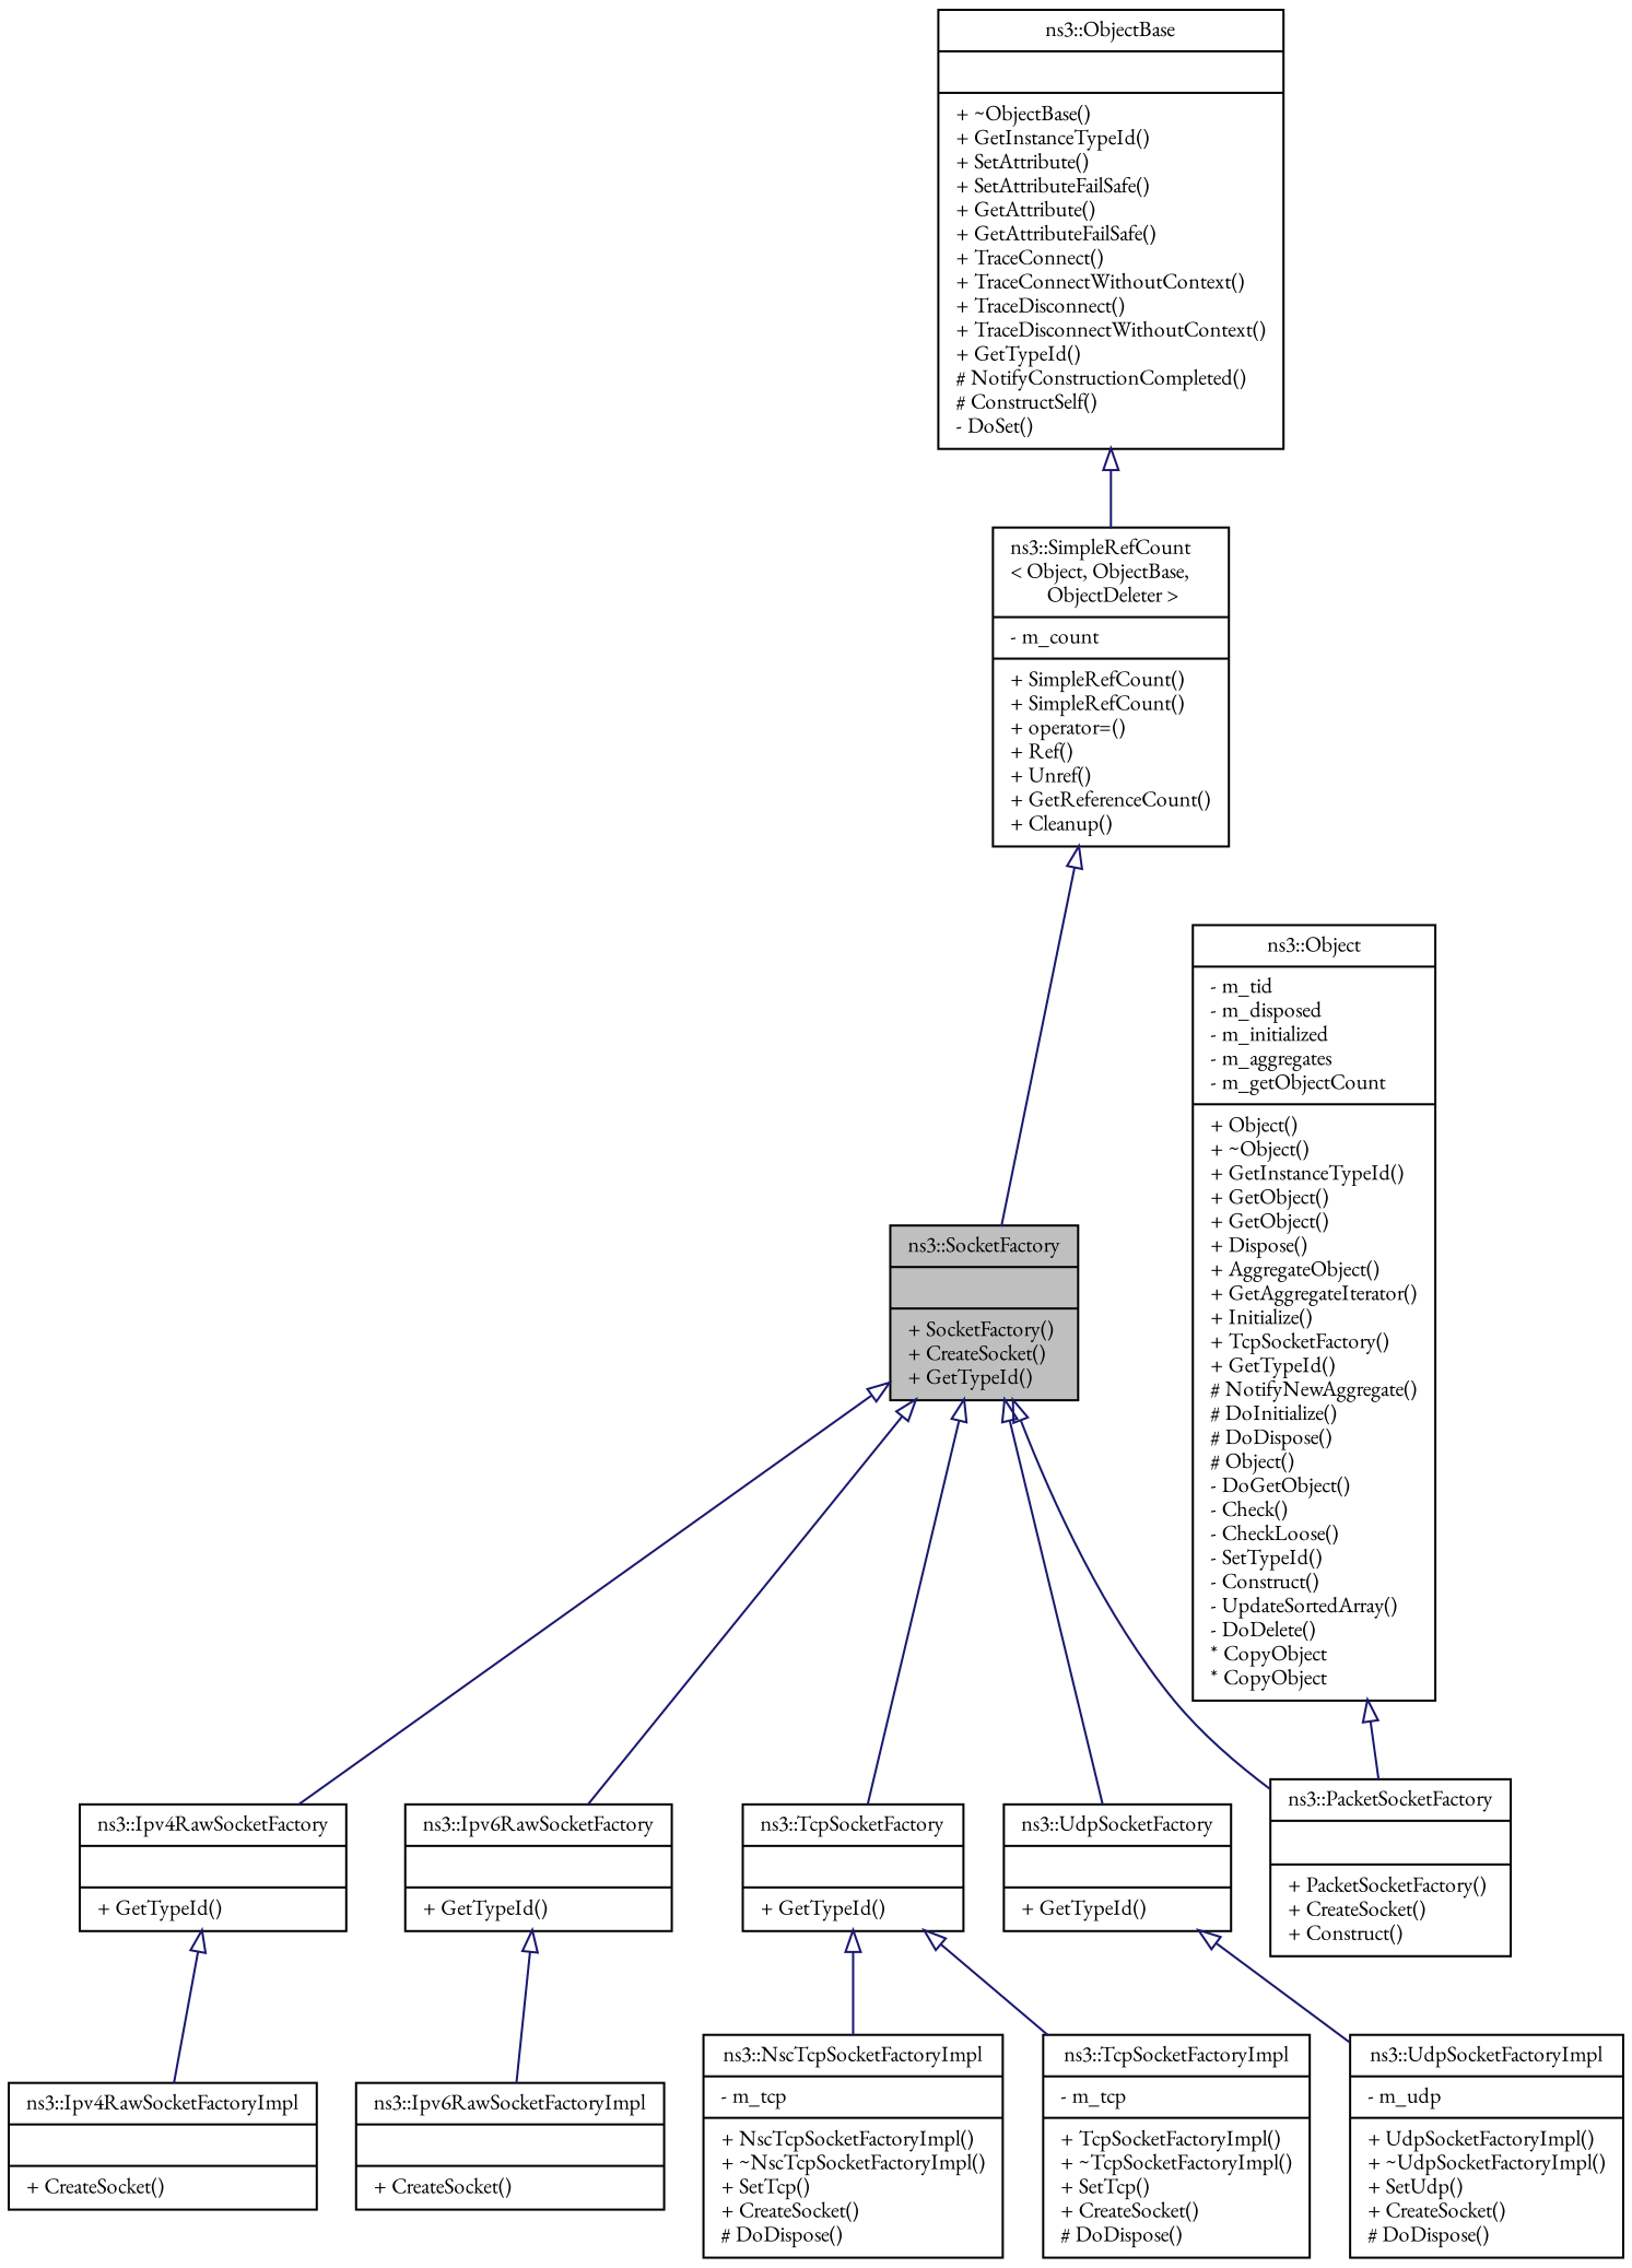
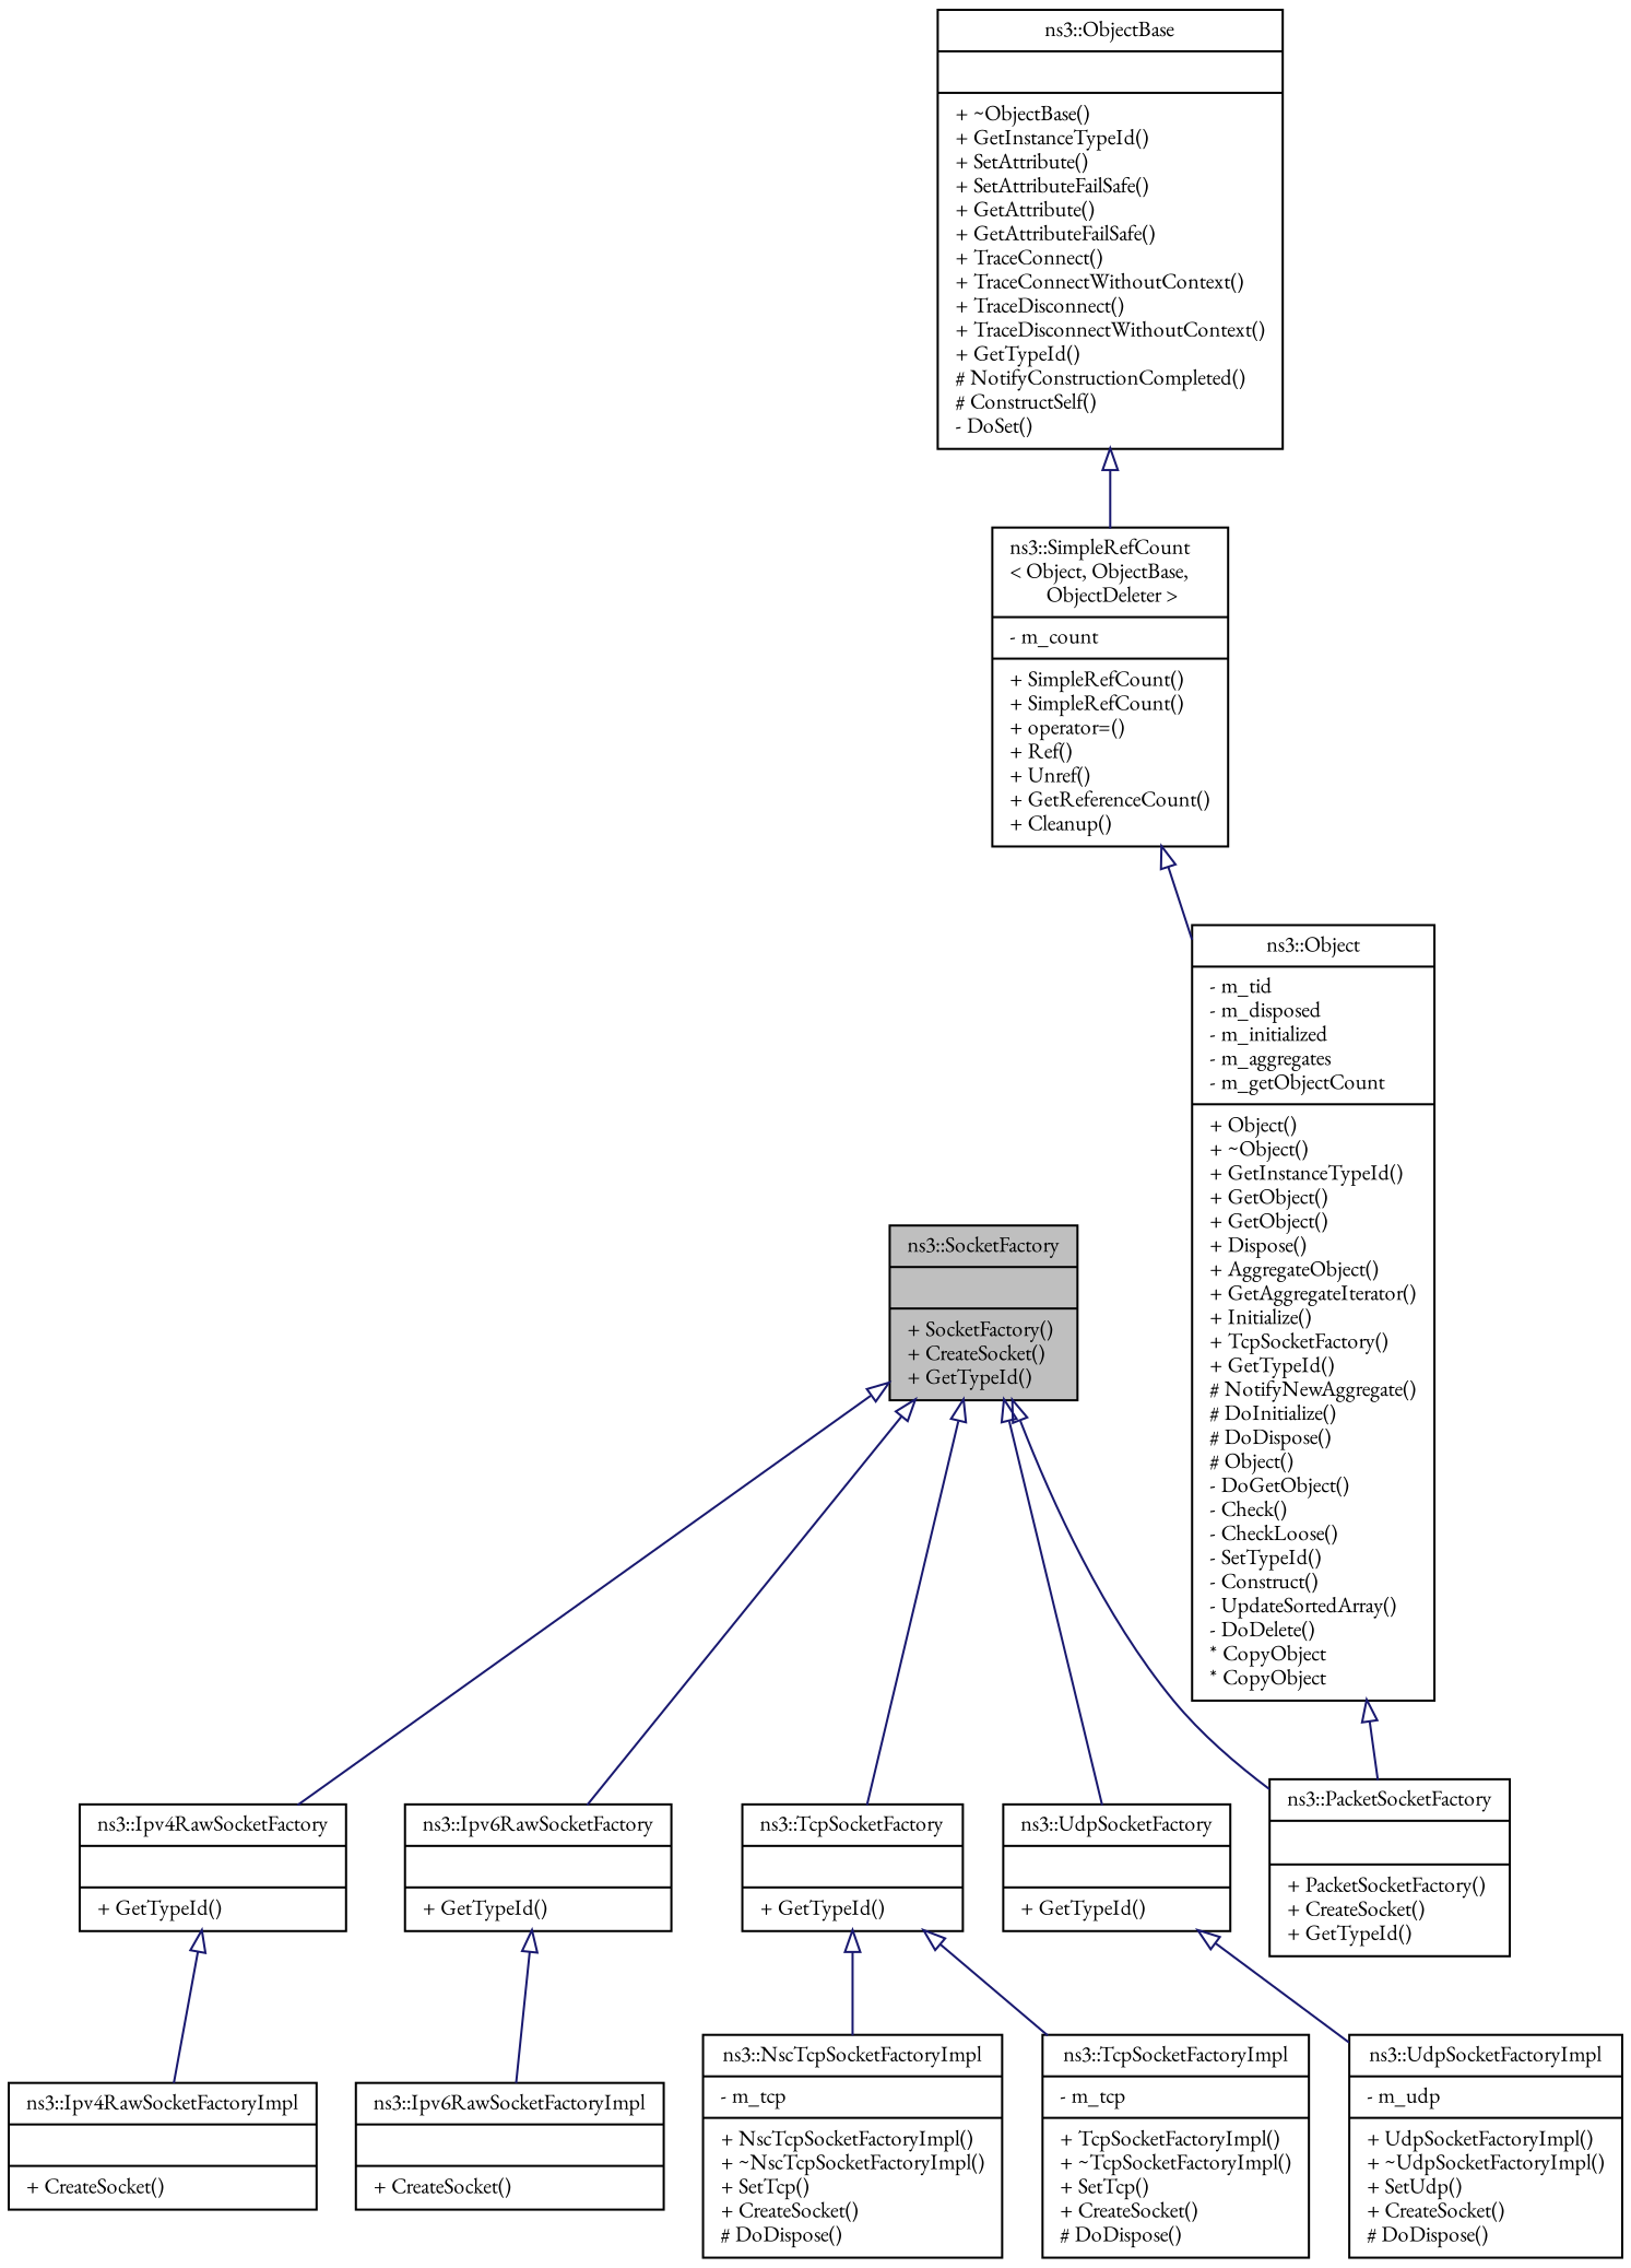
  digraph {
    fontname="EB Garamond"
    node [color=black fillcolor=white fontname="EB Garamond" fontsize=10 shape=record style=filled]
    edge [arrowtail=onormal color=midnightblue dir=back fontname="EB Garamond" fontsize=10 labelfontname=Helvetica labelfontsize=10 style=solid]
    n1 [fillcolor=grey75 fontcolor=black height=0.2 label="{ns3::SocketFactory\n||+ SocketFactory()\l+ CreateSocket()\l+ GetTypeId()\l}" width=0.4]
    n2 [height=0.2 label="{ns3::Ipv4RawSocketFactory\n||+ GetTypeId()\l}" width=0.4]
    n3 [height=0.2 label="{ns3::Ipv6RawSocketFactory\n||+ GetTypeId()\l}" width=0.4]
-   n4 [height=0.2 label="{ns3::PacketSocketFactory\n||+ PacketSocketFactory()\l+ CreateSocket()\l+ Construct()\l}" width=0.4]
+   n4 [height=0.2 label="{ns3::PacketSocketFactory\n||+ PacketSocketFactory()\l+ CreateSocket()\l+ GetTypeId()\l}" width=0.4]
    n5 [height=0.2 label="{ns3::TcpSocketFactory\n||+ GetTypeId()\l}" width=0.4]
    n6 [height=0.2 label="{ns3::UdpSocketFactory\n||+ GetTypeId()\l}" width=0.4]
    n7 [height=0.2 label="{ns3::Ipv4RawSocketFactoryImpl\n||+ CreateSocket()\l}" width=0.4]
    n8 [height=0.2 label="{ns3::Ipv6RawSocketFactoryImpl\n||+ CreateSocket()\l}" width=0.4]
    n9 [height=0.2 label="{ns3::NscTcpSocketFactoryImpl\n|- m_tcp\l|+ NscTcpSocketFactoryImpl()\l+ ~NscTcpSocketFactoryImpl()\l+ SetTcp()\l+ CreateSocket()\l# DoDispose()\l}" width=0.4]
    n10 [height=0.2 label="{ns3::TcpSocketFactoryImpl\n|- m_tcp\l|+ TcpSocketFactoryImpl()\l+ ~TcpSocketFactoryImpl()\l+ SetTcp()\l+ CreateSocket()\l# DoDispose()\l}" width=0.4]
    n11 [height=0.2 label="{ns3::UdpSocketFactoryImpl\n|- m_udp\l|+ UdpSocketFactoryImpl()\l+ ~UdpSocketFactoryImpl()\l+ SetUdp()\l+ CreateSocket()\l# DoDispose()\l}" width=0.4]
    n12 [height=0.2 label="{ns3::Object\n|- m_tid\l- m_disposed\l- m_initialized\l- m_aggregates\l- m_getObjectCount\l|+ Object()\l+ ~Object()\l+ GetInstanceTypeId()\l+ GetObject()\l+ GetObject()\l+ Dispose()\l+ AggregateObject()\l+ GetAggregateIterator()\l+ Initialize()\l+ TcpSocketFactory()\l+ GetTypeId()\l# NotifyNewAggregate()\l# DoInitialize()\l# DoDispose()\l# Object()\l- DoGetObject()\l- Check()\l- CheckLoose()\l- SetTypeId()\l- Construct()\l- UpdateSortedArray()\l- DoDelete()\l* CopyObject\l* CopyObject\l}" width=0.4]
    n13 [height=0.2 label="{ns3::SimpleRefCount\l\< Object, ObjectBase,\l ObjectDeleter \>\n|- m_count\l|+ SimpleRefCount()\l+ SimpleRefCount()\l+ operator=()\l+ Ref()\l+ Unref()\l+ GetReferenceCount()\l+ Cleanup()\l}" width=0.4]
    n14 [height=0.2 label="{ns3::ObjectBase\n||+ ~ObjectBase()\l+ GetInstanceTypeId()\l+ SetAttribute()\l+ SetAttributeFailSafe()\l+ GetAttribute()\l+ GetAttributeFailSafe()\l+ TraceConnect()\l+ TraceConnectWithoutContext()\l+ TraceDisconnect()\l+ TraceDisconnectWithoutContext()\l+ GetTypeId()\l# NotifyConstructionCompleted()\l# ConstructSelf()\l- DoSet()\l}" width=0.4]
    n1 -> n2
    n1 -> n3
    n1 -> n4
    n1 -> n5
    n1 -> n6
    n2 -> n7
    n3 -> n8
    n5 -> n9
    n5 -> n10
    n6 -> n11
    n12 -> n4
-   n13 -> n1
+   n13 -> n12
    n14 -> n13
  }
